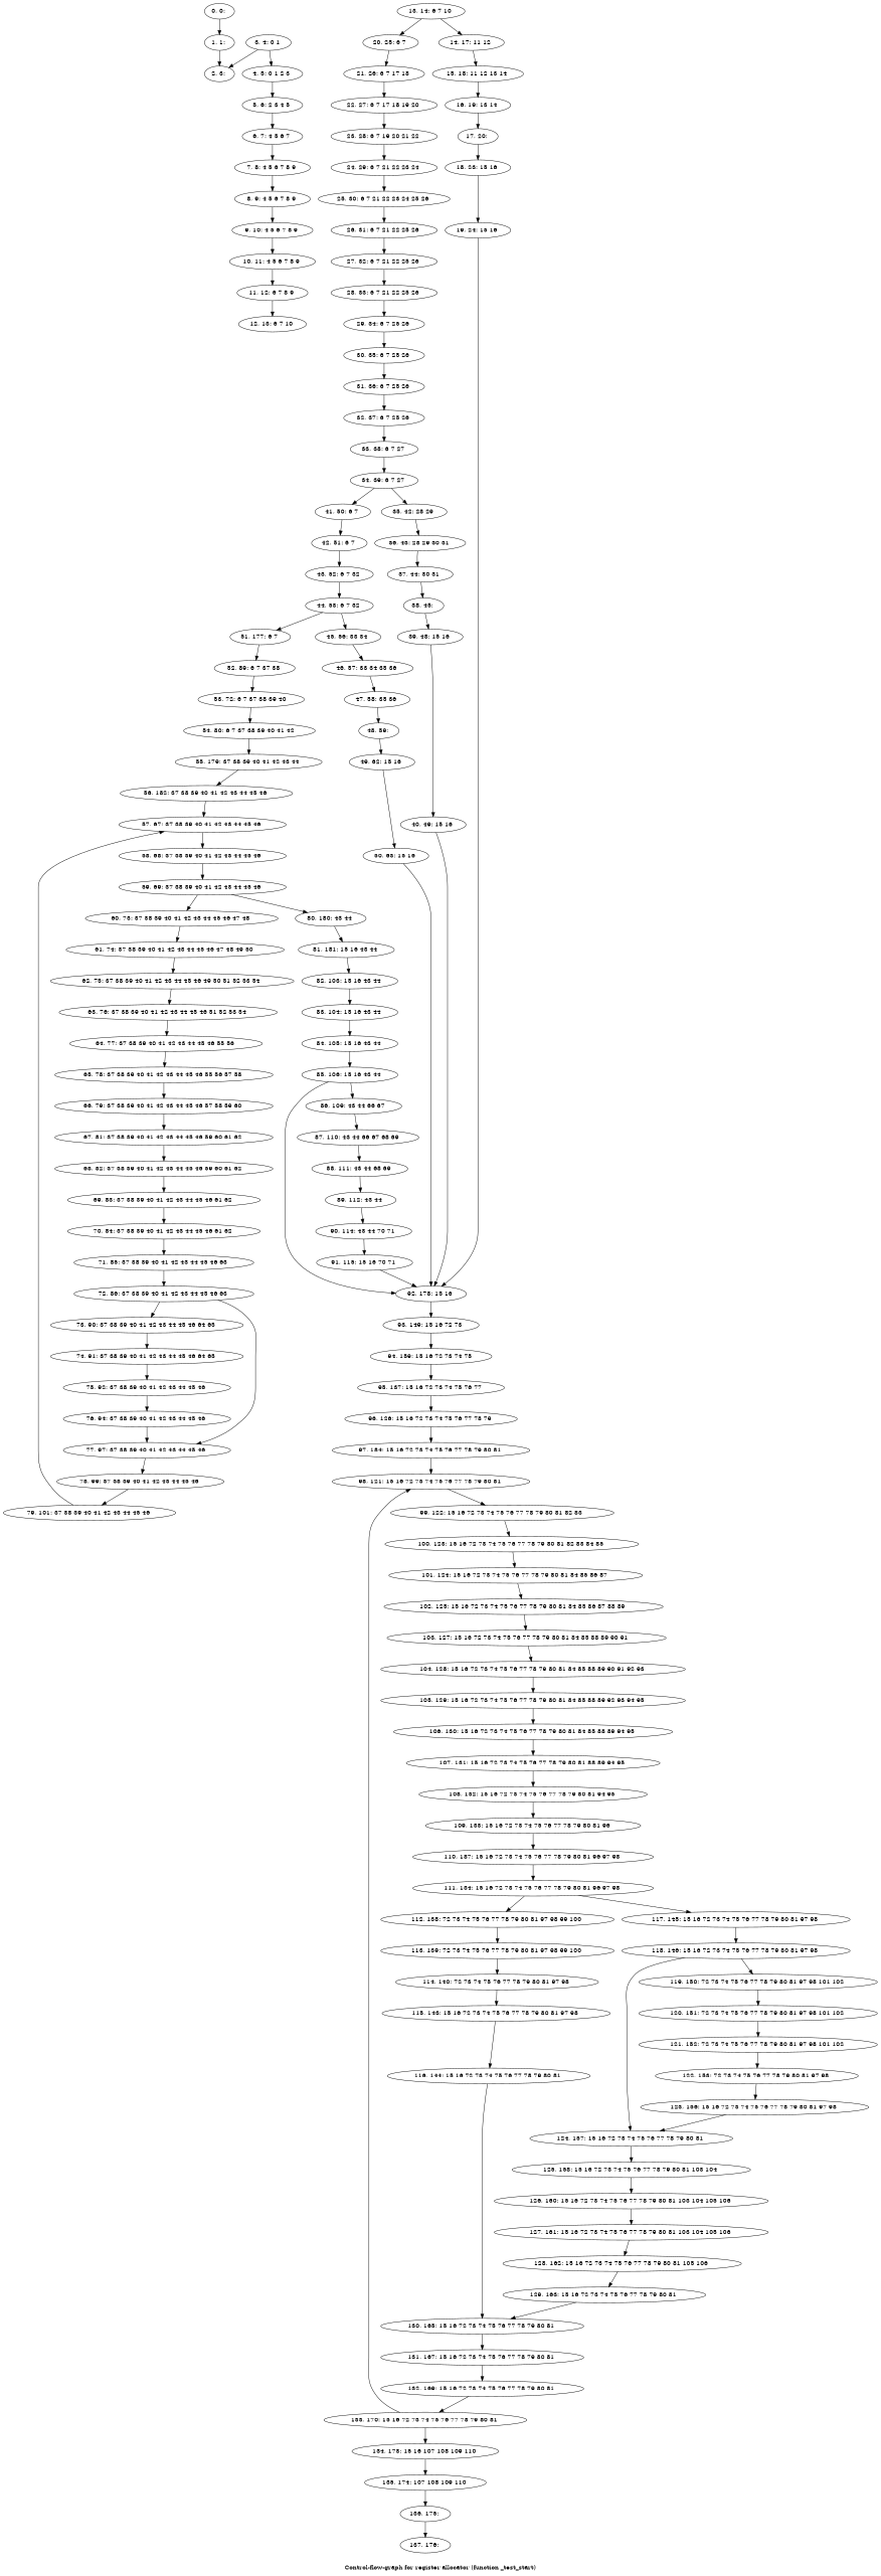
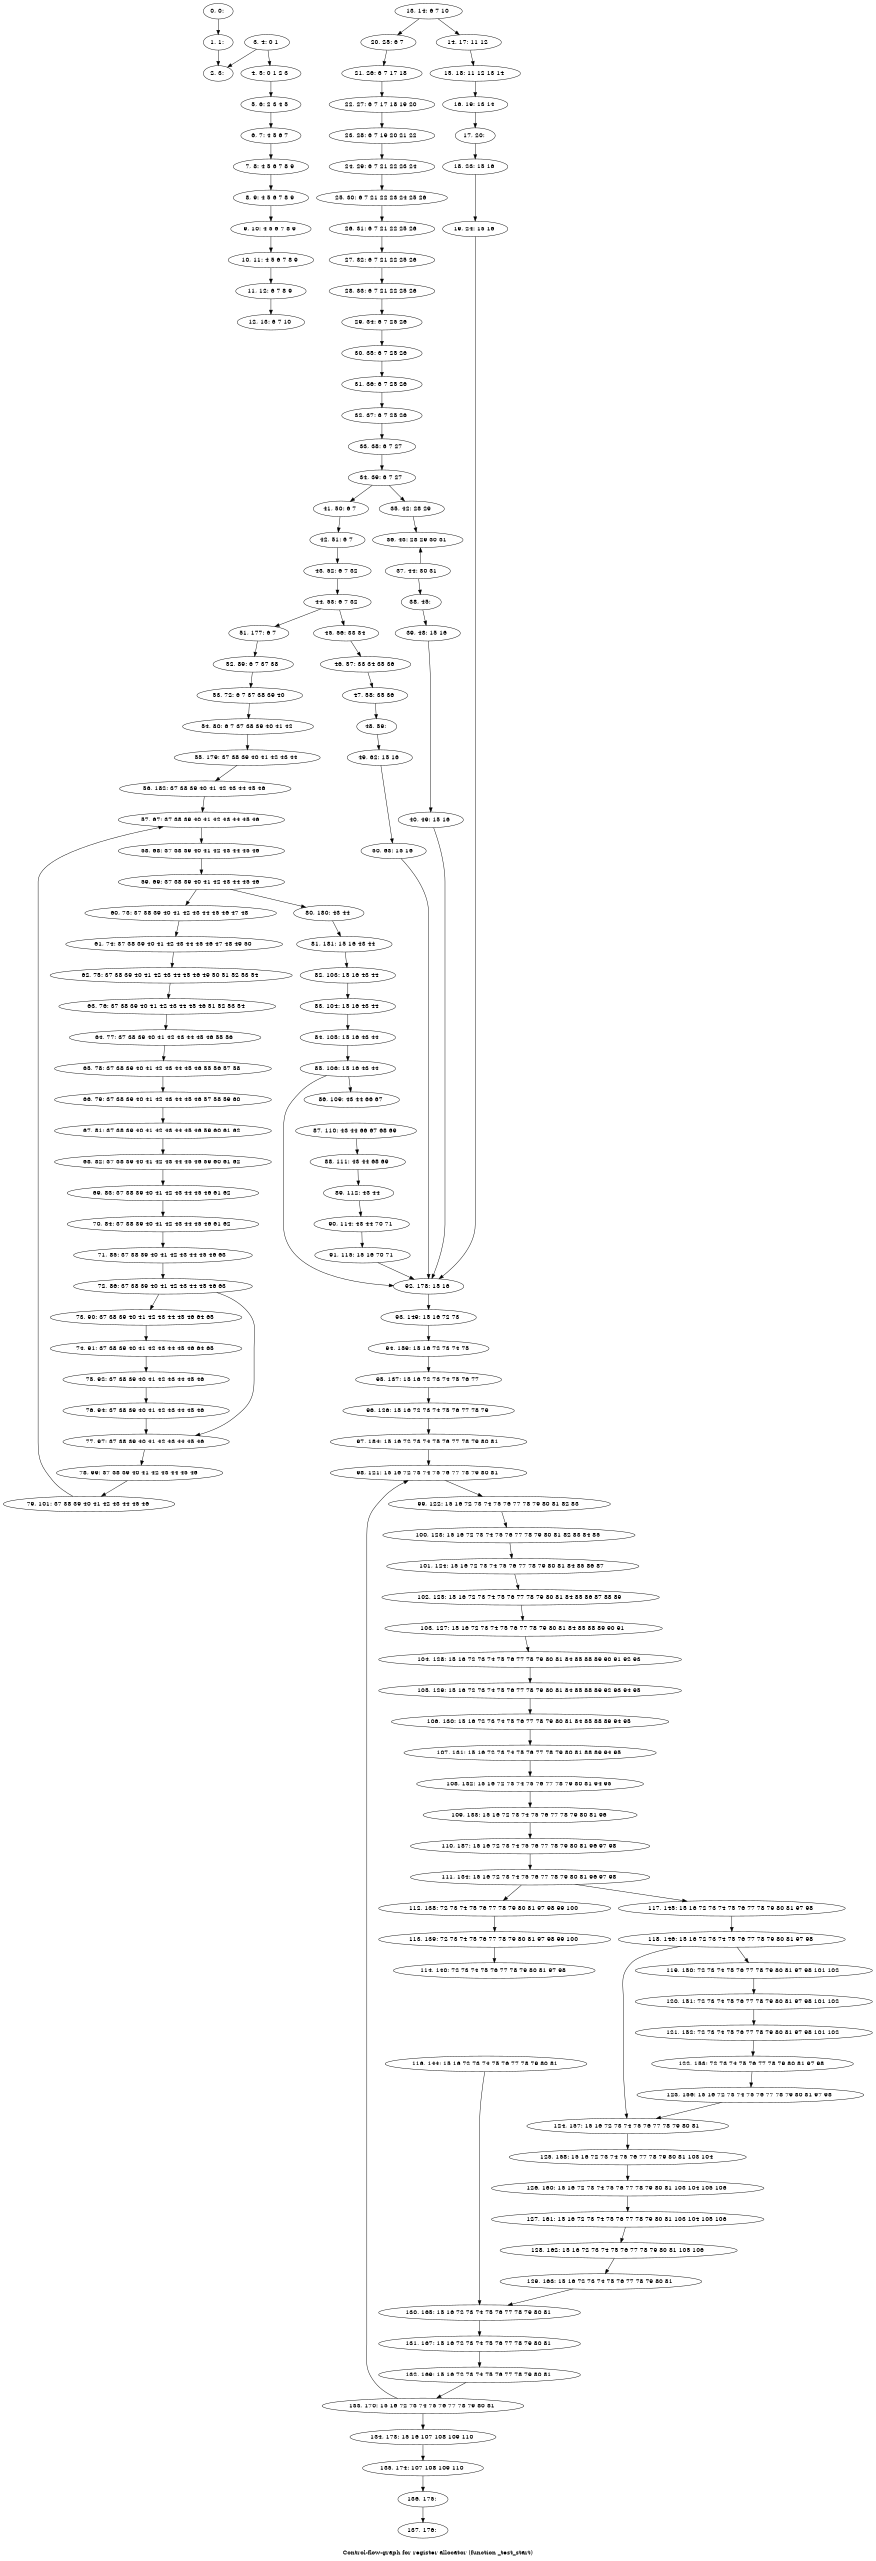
  digraph {
    label="Control-flow-graph for register allocator (function _test_start)"
    n1 [label="0, 0: "]
    n2 [label="1, 1: "]
    n3 [label="2, 3: "]
    n4 [label="3, 4: 0 1 "]
    n5 [label="4, 5: 0 1 2 3 "]
    n6 [label="5, 6: 2 3 4 5 "]
    n7 [label="6, 7: 4 5 6 7 "]
    n8 [label="7, 8: 4 5 6 7 8 9 "]
    n9 [label="8, 9: 4 5 6 7 8 9 "]
    n10 [label="9, 10: 4 5 6 7 8 9 "]
    n11 [label="10, 11: 4 5 6 7 8 9 "]
    n12 [label="11, 12: 6 7 8 9 "]
    n13 [label="12, 13: 6 7 10 "]
    n14 [label="13, 14: 6 7 10 "]
    n15 [label="14, 17: 11 12 "]
    n16 [label="20, 25: 6 7 "]
    n17 [label="15, 18: 11 12 13 14 "]
    n18 [label="21, 26: 6 7 17 18 "]
    n19 [label="16, 19: 13 14 "]
    n20 [label="17, 20: "]
    n21 [label="18, 23: 15 16 "]
    n22 [label="19, 24: 15 16 "]
    n23 [label="92, 178: 15 16 "]
    n24 [label="93, 149: 15 16 72 73 "]
    n25 [label="22, 27: 6 7 17 18 19 20 "]
    n26 [label="23, 28: 6 7 19 20 21 22 "]
    n27 [label="24, 29: 6 7 21 22 23 24 "]
    n28 [label="25, 30: 6 7 21 22 23 24 25 26 "]
    n29 [label="26, 31: 6 7 21 22 25 26 "]
    n30 [label="27, 32: 6 7 21 22 25 26 "]
    n31 [label="28, 33: 6 7 21 22 25 26 "]
    n32 [label="29, 34: 6 7 25 26 "]
    n33 [label="30, 35: 6 7 25 26 "]
    n34 [label="31, 36: 6 7 25 26 "]
    n35 [label="32, 37: 6 7 25 26 "]
    n36 [label="33, 38: 6 7 27 "]
    n37 [label="34, 39: 6 7 27 "]
    n38 [label="35, 42: 28 29 "]
    n39 [label="41, 50: 6 7 "]
    n40 [label="36, 43: 28 29 30 31 "]
    n41 [label="42, 51: 6 7 "]
    n42 [label="37, 44: 30 31 "]
    n43 [label="38, 45: "]
    n44 [label="39, 48: 15 16 "]
    n45 [label="40, 49: 15 16 "]
    n46 [label="43, 52: 6 7 32 "]
    n47 [label="44, 53: 6 7 32 "]
    n48 [label="45, 56: 33 34 "]
    n49 [label="51, 177: 6 7 "]
    n50 [label="46, 57: 33 34 35 36 "]
    n51 [label="52, 89: 6 7 37 38 "]
    n52 [label="47, 58: 35 36 "]
    n53 [label="48, 59: "]
    n54 [label="49, 62: 15 16 "]
    n55 [label="50, 63: 15 16 "]
    n56 [label="53, 72: 6 7 37 38 39 40 "]
    n57 [label="54, 80: 6 7 37 38 39 40 41 42 "]
    n58 [label="55, 179: 37 38 39 40 41 42 43 44 "]
    n59 [label="56, 182: 37 38 39 40 41 42 43 44 45 46 "]
    n60 [label="57, 67: 37 38 39 40 41 42 43 44 45 46 "]
    n61 [label="58, 68: 37 38 39 40 41 42 43 44 45 46 "]
    n62 [label="59, 69: 37 38 39 40 41 42 43 44 45 46 "]
    n63 [label="60, 73: 37 38 39 40 41 42 43 44 45 46 47 48 "]
    n64 [label="80, 180: 43 44 "]
    n65 [label="61, 74: 37 38 39 40 41 42 43 44 45 46 47 48 49 50 "]
    n66 [label="81, 181: 15 16 43 44 "]
    n67 [label="62, 75: 37 38 39 40 41 42 43 44 45 46 49 50 51 52 53 54 "]
    n68 [label="63, 76: 37 38 39 40 41 42 43 44 45 46 51 52 53 54 "]
    n69 [label="64, 77: 37 38 39 40 41 42 43 44 45 46 55 56 "]
    n70 [label="65, 78: 37 38 39 40 41 42 43 44 45 46 55 56 57 58 "]
    n71 [label="66, 79: 37 38 39 40 41 42 43 44 45 46 57 58 59 60 "]
    n72 [label="67, 81: 37 38 39 40 41 42 43 44 45 46 59 60 61 62 "]
    n73 [label="68, 82: 37 38 39 40 41 42 43 44 45 46 59 60 61 62 "]
    n74 [label="69, 83: 37 38 39 40 41 42 43 44 45 46 61 62 "]
    n75 [label="70, 84: 37 38 39 40 41 42 43 44 45 46 61 62 "]
    n76 [label="71, 85: 37 38 39 40 41 42 43 44 45 46 63 "]
    n77 [label="72, 86: 37 38 39 40 41 42 43 44 45 46 63 "]
    n78 [label="73, 90: 37 38 39 40 41 42 43 44 45 46 64 65 "]
    n79 [label="77, 97: 37 38 39 40 41 42 43 44 45 46 "]
    n80 [label="74, 91: 37 38 39 40 41 42 43 44 45 46 64 65 "]
    n81 [label="78, 99: 37 38 39 40 41 42 43 44 45 46 "]
    n82 [label="75, 92: 37 38 39 40 41 42 43 44 45 46 "]
    n83 [label="76, 94: 37 38 39 40 41 42 43 44 45 46 "]
    n84 [label="79, 101: 37 38 39 40 41 42 43 44 45 46 "]
    n85 [label="82, 103: 15 16 43 44 "]
    n86 [label="83, 104: 15 16 43 44 "]
    n87 [label="84, 105: 15 16 43 44 "]
    n88 [label="85, 106: 15 16 43 44 "]
    n89 [label="86, 109: 43 44 66 67 "]
    n90 [label="87, 110: 43 44 66 67 68 69 "]
    n91 [label="88, 111: 43 44 68 69 "]
    n92 [label="89, 112: 43 44 "]
    n93 [label="90, 114: 43 44 70 71 "]
    n94 [label="91, 115: 15 16 70 71 "]
    n95 [label="94, 159: 15 16 72 73 74 75 "]
    n96 [label="95, 137: 15 16 72 73 74 75 76 77 "]
    n97 [label="96, 126: 15 16 72 73 74 75 76 77 78 79 "]
    n98 [label="97, 184: 15 16 72 73 74 75 76 77 78 79 80 81 "]
    n99 [label="98, 121: 15 16 72 73 74 75 76 77 78 79 80 81 "]
    n100 [label="99, 122: 15 16 72 73 74 75 76 77 78 79 80 81 82 83 "]
    n101 [label="100, 123: 15 16 72 73 74 75 76 77 78 79 80 81 82 83 84 85 "]
    n102 [label="101, 124: 15 16 72 73 74 75 76 77 78 79 80 81 84 85 86 87 "]
    n103 [label="102, 125: 15 16 72 73 74 75 76 77 78 79 80 81 84 85 86 87 88 89 "]
    n104 [label="103, 127: 15 16 72 73 74 75 76 77 78 79 80 81 84 85 88 89 90 91 "]
    n105 [label="104, 128: 15 16 72 73 74 75 76 77 78 79 80 81 84 85 88 89 90 91 92 93 "]
    n106 [label="105, 129: 15 16 72 73 74 75 76 77 78 79 80 81 84 85 88 89 92 93 94 95 "]
    n107 [label="106, 130: 15 16 72 73 74 75 76 77 78 79 80 81 84 85 88 89 94 95 "]
    n108 [label="107, 131: 15 16 72 73 74 75 76 77 78 79 80 81 88 89 94 95 "]
    n109 [label="108, 132: 15 16 72 73 74 75 76 77 78 79 80 81 94 95 "]
    n110 [label="109, 133: 15 16 72 73 74 75 76 77 78 79 80 81 96 "]
    n111 [label="110, 187: 15 16 72 73 74 75 76 77 78 79 80 81 96 97 98 "]
    n112 [label="111, 134: 15 16 72 73 74 75 76 77 78 79 80 81 96 97 98 "]
    n113 [label="112, 138: 72 73 74 75 76 77 78 79 80 81 97 98 99 100 "]
    n114 [label="117, 145: 15 16 72 73 74 75 76 77 78 79 80 81 97 98 "]
    n115 [label="113, 139: 72 73 74 75 76 77 78 79 80 81 97 98 99 100 "]
    n116 [label="118, 146: 15 16 72 73 74 75 76 77 78 79 80 81 97 98 "]
    n117 [label="114, 140: 72 73 74 75 76 77 78 79 80 81 97 98 "]
-   n118 [label="115, 143: 15 16 72 73 74 75 76 77 78 79 80 81 97 98 "]
    n119 [label="116, 144: 15 16 72 73 74 75 76 77 78 79 80 81 "]
    n120 [label="130, 165: 15 16 72 73 74 75 76 77 78 79 80 81 "]
    n121 [label="131, 167: 15 16 72 73 74 75 76 77 78 79 80 81 "]
    n122 [label="119, 150: 72 73 74 75 76 77 78 79 80 81 97 98 101 102 "]
    n123 [label="124, 157: 15 16 72 73 74 75 76 77 78 79 80 81 "]
    n124 [label="120, 151: 72 73 74 75 76 77 78 79 80 81 97 98 101 102 "]
    n125 [label="125, 158: 15 16 72 73 74 75 76 77 78 79 80 81 103 104 "]
    n126 [label="121, 152: 72 73 74 75 76 77 78 79 80 81 97 98 101 102 "]
    n127 [label="122, 153: 72 73 74 75 76 77 78 79 80 81 97 98 "]
    n128 [label="123, 156: 15 16 72 73 74 75 76 77 78 79 80 81 97 98 "]
    n129 [label="126, 160: 15 16 72 73 74 75 76 77 78 79 80 81 103 104 105 106 "]
    n130 [label="127, 161: 15 16 72 73 74 75 76 77 78 79 80 81 103 104 105 106 "]
    n131 [label="128, 162: 15 16 72 73 74 75 76 77 78 79 80 81 105 106 "]
    n132 [label="129, 163: 15 16 72 73 74 75 76 77 78 79 80 81 "]
    n133 [label="132, 169: 15 16 72 73 74 75 76 77 78 79 80 81 "]
    n134 [label="133, 170: 15 16 72 73 74 75 76 77 78 79 80 81 "]
    n135 [label="134, 173: 15 16 107 108 109 110 "]
    n136 [label="135, 174: 107 108 109 110 "]
    n137 [label="136, 175: "]
    n138 [label="137, 176: "]
    n1 -> n2
    n2 -> n3
    n4 -> n3
    n4 -> n5
    n5 -> n6
    n6 -> n7
    n7 -> n8
    n8 -> n9
    n9 -> n10
    n10 -> n11
    n11 -> n12
    n12 -> n13
    n14 -> n15
    n14 -> n16
    n15 -> n17
    n16 -> n18
    n17 -> n19
    n18 -> n25
    n19 -> n20
    n20 -> n21
    n21 -> n22
    n22 -> n23
    n23 -> n24
    n24 -> n95
    n25 -> n26
    n26 -> n27
    n27 -> n28
    n28 -> n29
    n29 -> n30
    n30 -> n31
    n31 -> n32
    n32 -> n33
    n33 -> n34
    n34 -> n35
    n35 -> n36
    n36 -> n37
    n37 -> n38
    n37 -> n39
    n38 -> n40
    n39 -> n41
-   n40 -> n42
+   n42 -> n40
    n41 -> n46
    n42 -> n43
    n43 -> n44
    n44 -> n45
    n45 -> n23
    n46 -> n47
    n47 -> n48
    n47 -> n49
    n48 -> n50
    n49 -> n51
    n50 -> n52
    n51 -> n56
    n52 -> n53
    n53 -> n54
    n54 -> n55
    n55 -> n23
    n56 -> n57
    n57 -> n58
    n58 -> n59
    n59 -> n60
    n60 -> n61
    n61 -> n62
    n62 -> n63
    n62 -> n64
    n63 -> n65
    n64 -> n66
    n65 -> n67
    n66 -> n85
    n67 -> n68
    n68 -> n69
    n69 -> n70
    n70 -> n71
    n71 -> n72
    n72 -> n73
    n73 -> n74
    n74 -> n75
    n75 -> n76
    n76 -> n77
    n77 -> n78
    n77 -> n79
    n78 -> n80
    n79 -> n81
    n80 -> n82
    n81 -> n84
    n82 -> n83
    n83 -> n79
    n84 -> n60
    n85 -> n86
    n86 -> n87
    n87 -> n88
    n88 -> n23
    n88 -> n89
-   n89 -> n90
    n90 -> n91
    n91 -> n92
    n92 -> n93
    n93 -> n94
    n94 -> n23
    n95 -> n96
    n96 -> n97
    n97 -> n98
    n98 -> n99
    n99 -> n100
    n100 -> n101
    n101 -> n102
    n102 -> n103
    n103 -> n104
    n104 -> n105
    n105 -> n106
    n106 -> n107
    n107 -> n108
    n108 -> n109
    n109 -> n110
    n110 -> n111
    n111 -> n112
    n112 -> n113
    n112 -> n114
    n113 -> n115
    n114 -> n116
    n115 -> n117
    n116 -> n122
    n116 -> n123
-   n117 -> n118
-   n118 -> n119
    n119 -> n120
    n120 -> n121
    n121 -> n133
    n122 -> n124
    n123 -> n125
    n124 -> n126
    n125 -> n129
    n126 -> n127
    n127 -> n128
    n128 -> n123
    n129 -> n130
    n130 -> n131
    n131 -> n132
    n132 -> n120
    n133 -> n134
    n134 -> n99
    n134 -> n135
    n135 -> n136
    n136 -> n137
    n137 -> n138
  }
